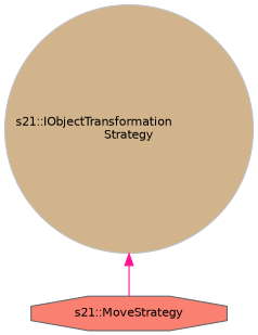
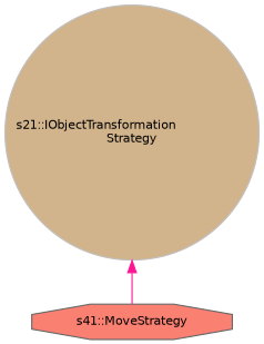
  digraph {
    node [fontname=Helvetica fontsize=10 style=filled]
-   n1 [color=gray40 fillcolor=salmon fontcolor=black height=0.2 label="s21::MoveStrategy" shape=octagon width=0.4]
+   n1 [color=gray40 fillcolor=salmon fontcolor=black height=0.2 label="s41::MoveStrategy" shape=octagon width=0.4]
    n2 [color=grey75 fillcolor=tan height=0.2 label="s21::IObjectTransformation\lStrategy" shape=circle width=0.4]
    n2 -> n1 [color=deeppink dir=back fontname=Helvetica fontsize=10 labelfontname=Helvetica labelfontsize=10 style=solid]
  }
